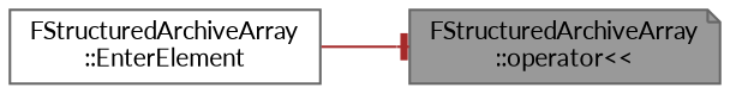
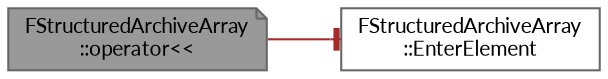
  digraph {
    rankdir=LR
    fontname=Lato
    node [fontname=Lato fontsize=10 style=filled]
    n1 [color=gray40 fillcolor=grey60 fontcolor=black height=0.2 label="FStructuredArchiveArray\l::operator\<\<" shape=note width=0.4]
    n2 [color=grey40 fillcolor=white height=0.2 label="FStructuredArchiveArray\l::EnterElement" shape=box width=0.4]
-   n2 -> n1 [color=brown fontname=Lato fontsize=10 labelfontname=Helvetica labelfontsize=10 style=solid arrowhead=tee]
+   n1 -> n2 [color=brown fontname=Lato fontsize=10 labelfontname=Helvetica labelfontsize=10 style=solid arrowhead=tee]
  }
